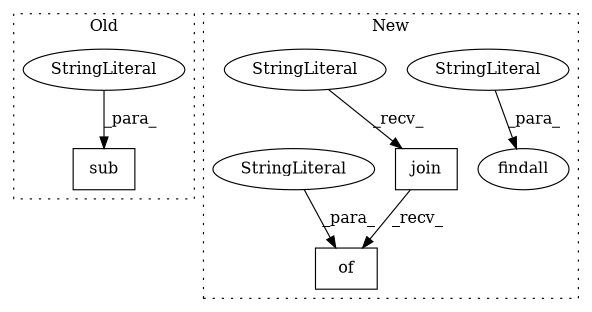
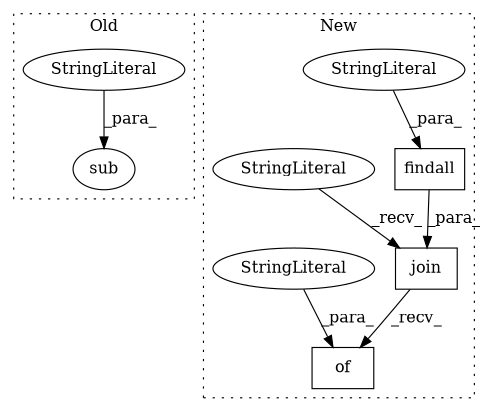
  digraph {
    node [a=32 l=3 shape=box]
-   n1 [l="4,1" label=sub s="4486,4525"]
+   n1 [l="4,1" label=sub s="4486,4525" shape=ellipse]
    n2 [a=45 label=StringLiteral s=4497 shape=ellipse]
-   n3 [l="8,1" label=findall s="4653,4700" shape=ellipse]
+   n3 [l="8,1" label=findall s="4653,4700"]
    n4 [l="3,1" label=of s="5083,5176"]
    n5 [l="5,1" label=join s="5130,5144"]
    n6 [a=45 l=39 label=StringLiteral s=4661 shape=ellipse]
    n7 [a=45 label=StringLiteral s=5126 shape=ellipse]
    n8 [a=45 l=10 label=StringLiteral s=5146 shape=ellipse]
    subgraph cluster_1 {
      label=Old
      style=dotted
      n1
      n2
    }
    subgraph cluster_2 {
      label=New
      style=dotted
      n3
      n4
      n5
      n6
      n7
      n8
    }
    n2 -> n1 [label=_para_]
+   n3 -> n5 [label=_para_]
    n5 -> n4 [label=_recv_]
    n6 -> n3 [label=_para_]
    n7 -> n5 [label=_recv_]
    n8 -> n4 [label=_para_]
  }
